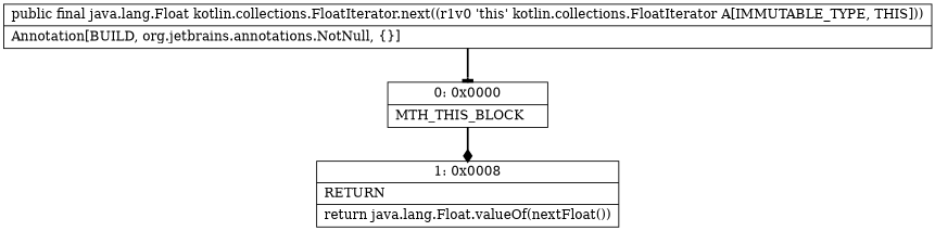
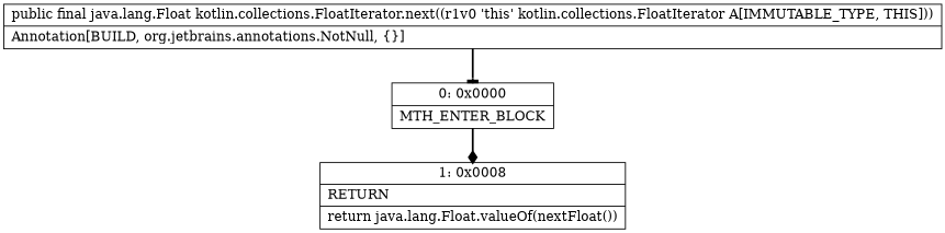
  digraph {
    node [shape=record]
    edge [style=bold]
-   n1 [label="{0\:\ 0x0000|MTH_THIS_BLOCK\l}"]
+   n1 [label="{0\:\ 0x0000|MTH_ENTER_BLOCK\l}"]
    n2 [label="{1\:\ 0x0008|RETURN\l|return java.lang.Float.valueOf(nextFloat())\l}"]
    n3 [label="{public final java.lang.Float kotlin.collections.FloatIterator.next((r1v0 'this' kotlin.collections.FloatIterator A[IMMUTABLE_TYPE, THIS]))  | Annotation[BUILD, org.jetbrains.annotations.NotNull, \{\}]\l}"]
    n1 -> n2 [arrowhead=diamond]
    n3 -> n1 [arrowhead=tee]
  }
